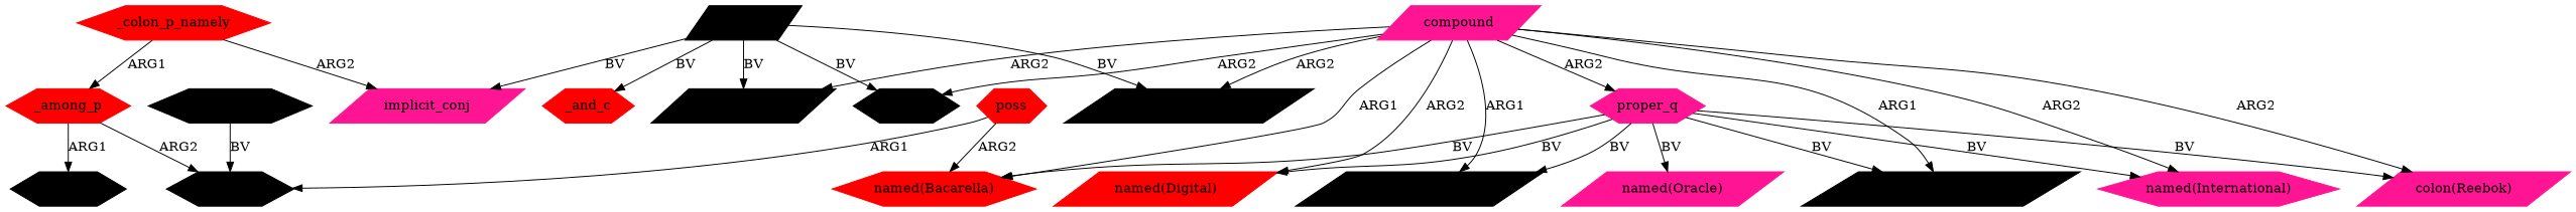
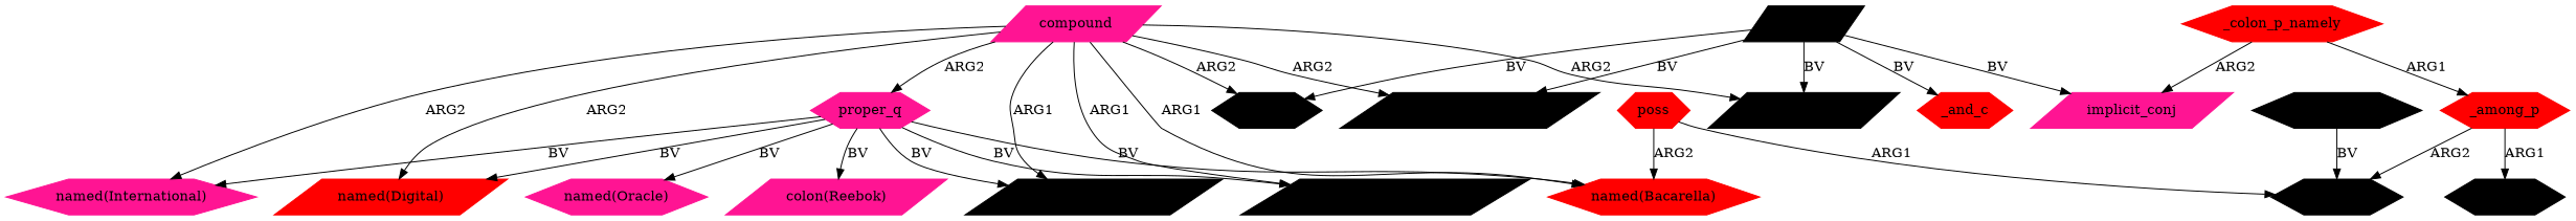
  digraph {
    fontname="DejaVu Serif"
    node [color=black fontname="DejaVu Serif" shape=hexagon style=filled]
    edge [fontname="DejaVu Serif"]
    compound [color=deeppink shape=parallelogram]
    "named(International)" [color=deeppink]
    "named(Bacarella)" [color=red]
    n4 [color=deeppink label="colon(Reebok)" shape=parallelogram]
    _mister_n_1 [shape=parallelogram]
    _corporation_n_1 [shape=parallelogram]
    "named(Digital)" [color=red shape=parallelogram]
    "named(Systems)" [shape=parallelogram]
    "named(Microwave)" [shape=parallelogram]
    _ltd_n_1
    proper_q [color=deeppink]
-   "named(Oracle)" [color=deeppink shape=parallelogram]
+   "named(Oracle)" [color=deeppink]
    _among_p [color=red]
    _pick_n_of
    unknown
    udef_q [shape=parallelogram]
    implicit_conj [color=deeppink shape=parallelogram]
    _and_c [color=red]
    poss [color=red]
    _colon_p_namely [color=red]
    def_explicit_q
    compound -> "named(International)" [label=ARG2]
    compound -> "named(Bacarella)" [label=ARG1]
-   compound -> n4 [label=ARG2]
    compound -> _mister_n_1 [label=ARG2]
    compound -> _corporation_n_1 [label=ARG2]
    compound -> "named(Digital)" [label=ARG2]
    compound -> "named(Systems)" [label=ARG1]
    compound -> "named(Microwave)" [label=ARG1]
    compound -> _ltd_n_1 [label=ARG2]
    compound -> proper_q [label=ARG2]
    proper_q -> "named(International)" [label=BV]
    proper_q -> "named(Bacarella)" [label=BV]
    proper_q -> n4 [label=BV]
    proper_q -> "named(Digital)" [label=BV]
    proper_q -> "named(Systems)" [label=BV]
    proper_q -> "named(Microwave)" [label=BV]
    proper_q -> "named(Oracle)" [label=BV]
    _among_p -> _pick_n_of [label=ARG2]
    _among_p -> unknown [label=ARG1]
    udef_q -> _mister_n_1 [label=BV]
    udef_q -> _corporation_n_1 [label=BV]
    udef_q -> _ltd_n_1 [label=BV]
    udef_q -> implicit_conj [label=BV]
    udef_q -> _and_c [label=BV]
    poss -> "named(Bacarella)" [label=ARG2]
    poss -> _pick_n_of [label=ARG1]
    _colon_p_namely -> _among_p [label=ARG1]
    _colon_p_namely -> implicit_conj [label=ARG2]
    def_explicit_q -> _pick_n_of [label=BV]
  }
